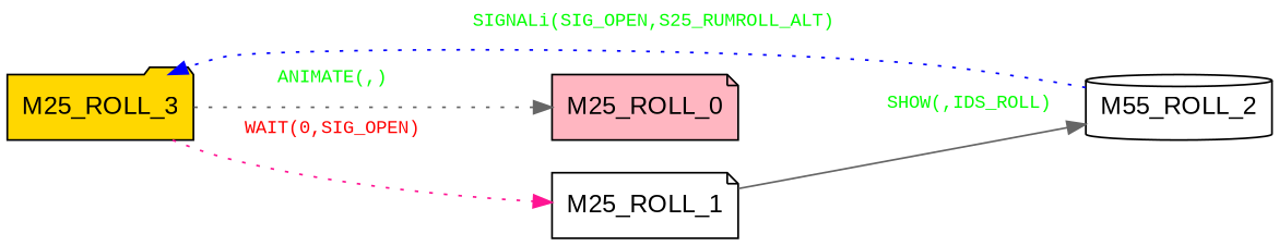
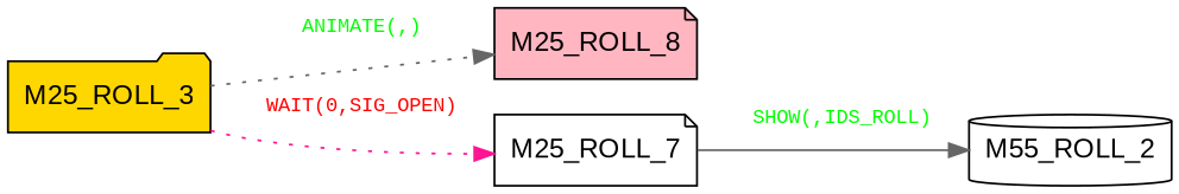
  digraph {
    fontname="Liberation Sans"
    rankdir=LR
    node [fillcolor=white fontname="Liberation Sans" shape=note style=filled]
    edge [color=gray40 fontcolor=green fontname="Liberation Sans" style=dotted]
-   M25_ROLL_0 [fillcolor=lightpink]
+   M25_ROLL_0 [fillcolor=lightpink label=M25_ROLL_8]
    n2 [label=M55_ROLL_2 shape=cylinder]
-   M25_ROLL_1
+   M25_ROLL_1 [label=M25_ROLL_7]
    M25_ROLL_3 [fillcolor=gold shape=folder]
-   n2 -> M25_ROLL_3 [color=blue label=< <font face="Courier New" point-size="10"> SIGNALi(SIG_OPEN,S25_RUMROLL_ALT)<br/> </font>>]
    M25_ROLL_1 -> n2 [label=< <font face="Courier New" point-size="10"> SHOW(,IDS_ROLL)<br/> </font>> style=solid]
    M25_ROLL_3 -> M25_ROLL_0 [label=< <font face="Courier New" point-size="10"> ANIMATE(,)<br/> </font>>]
    M25_ROLL_3 -> M25_ROLL_1 [color=deeppink fontcolor=red label=< <font face="Courier New" point-size="10"> WAIT(0,SIG_OPEN)<br/> </font>>]
  }
